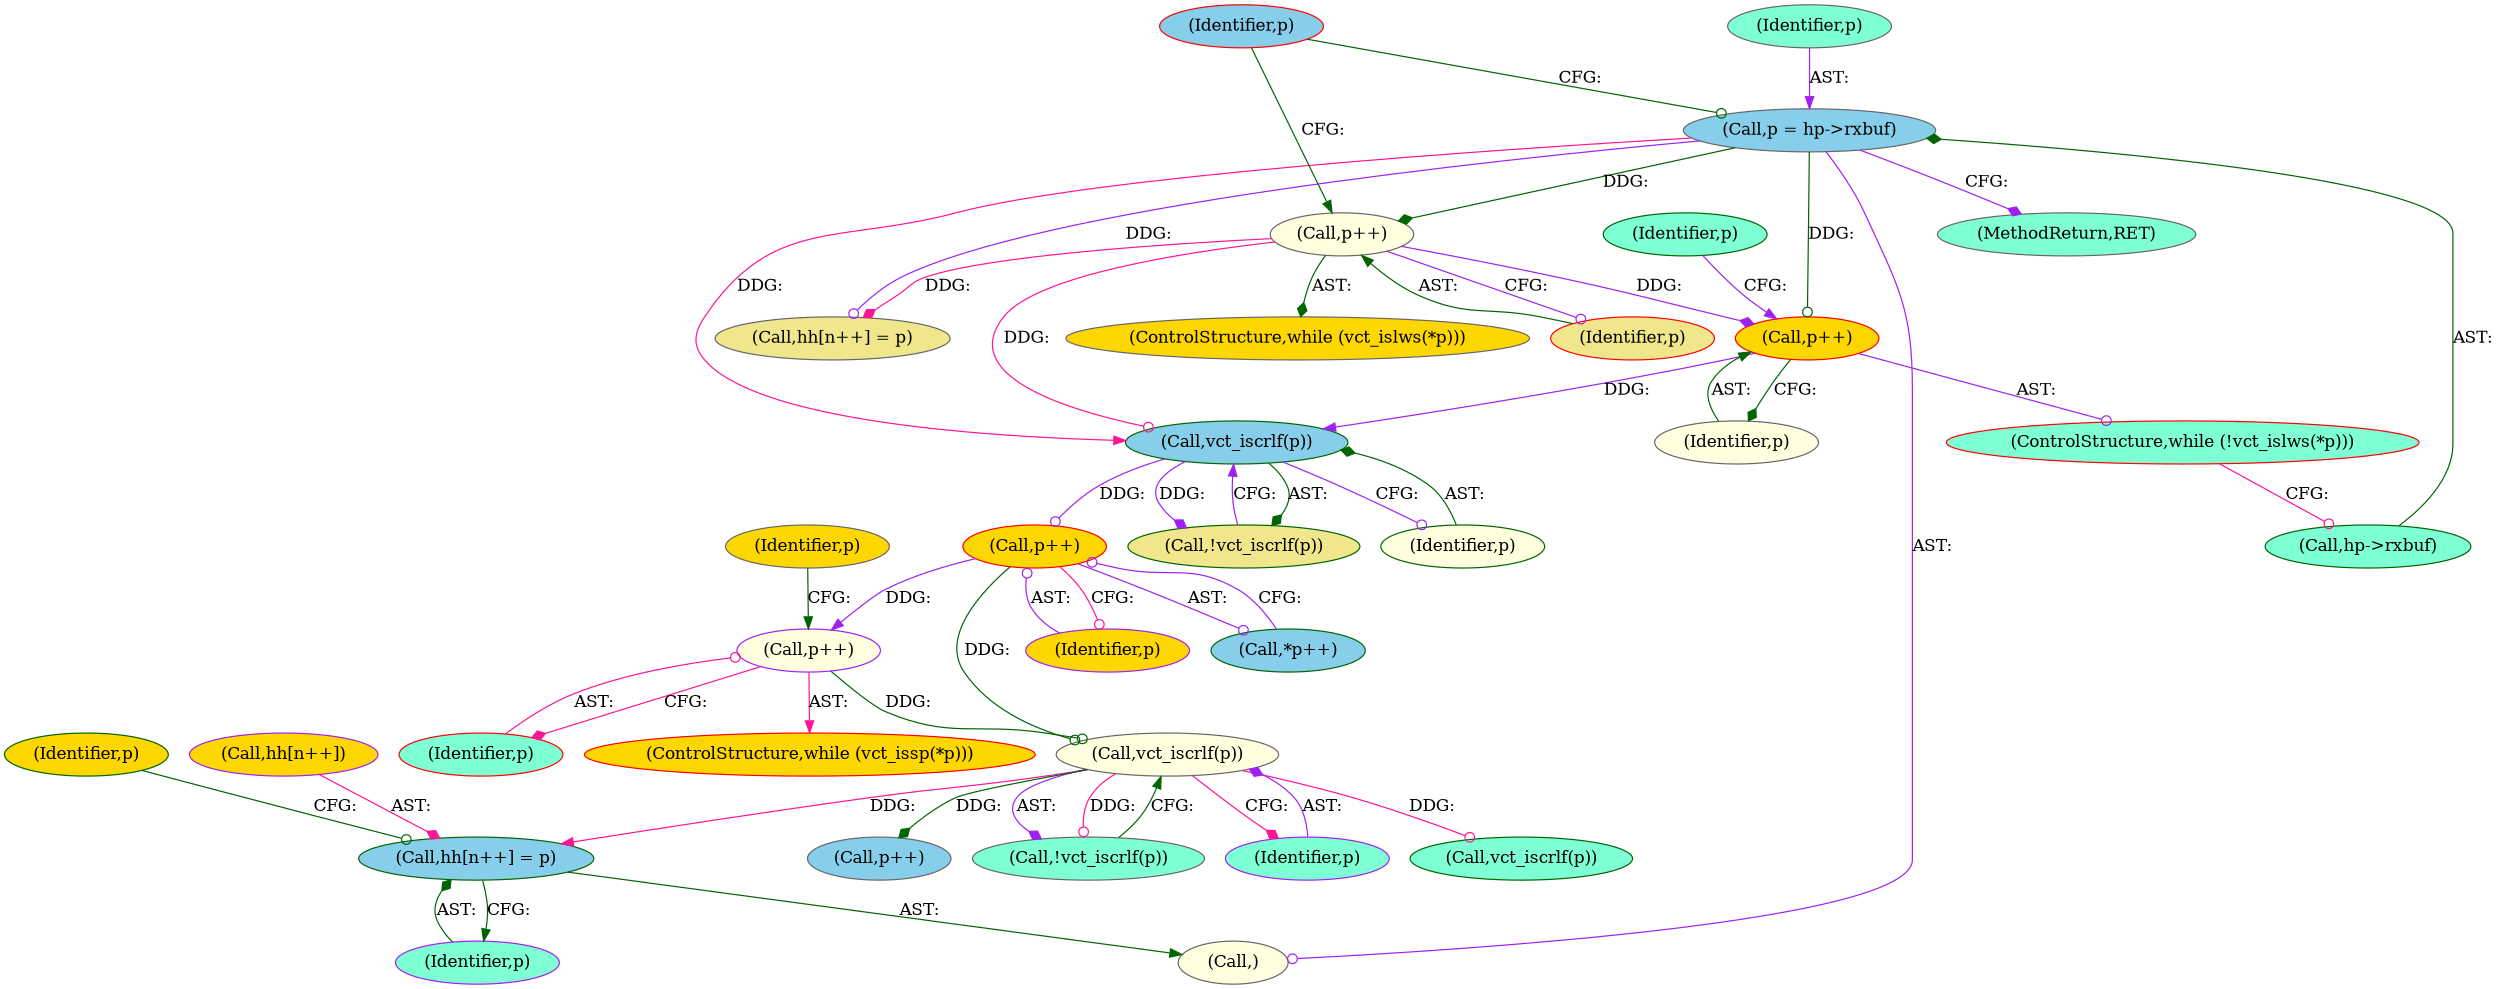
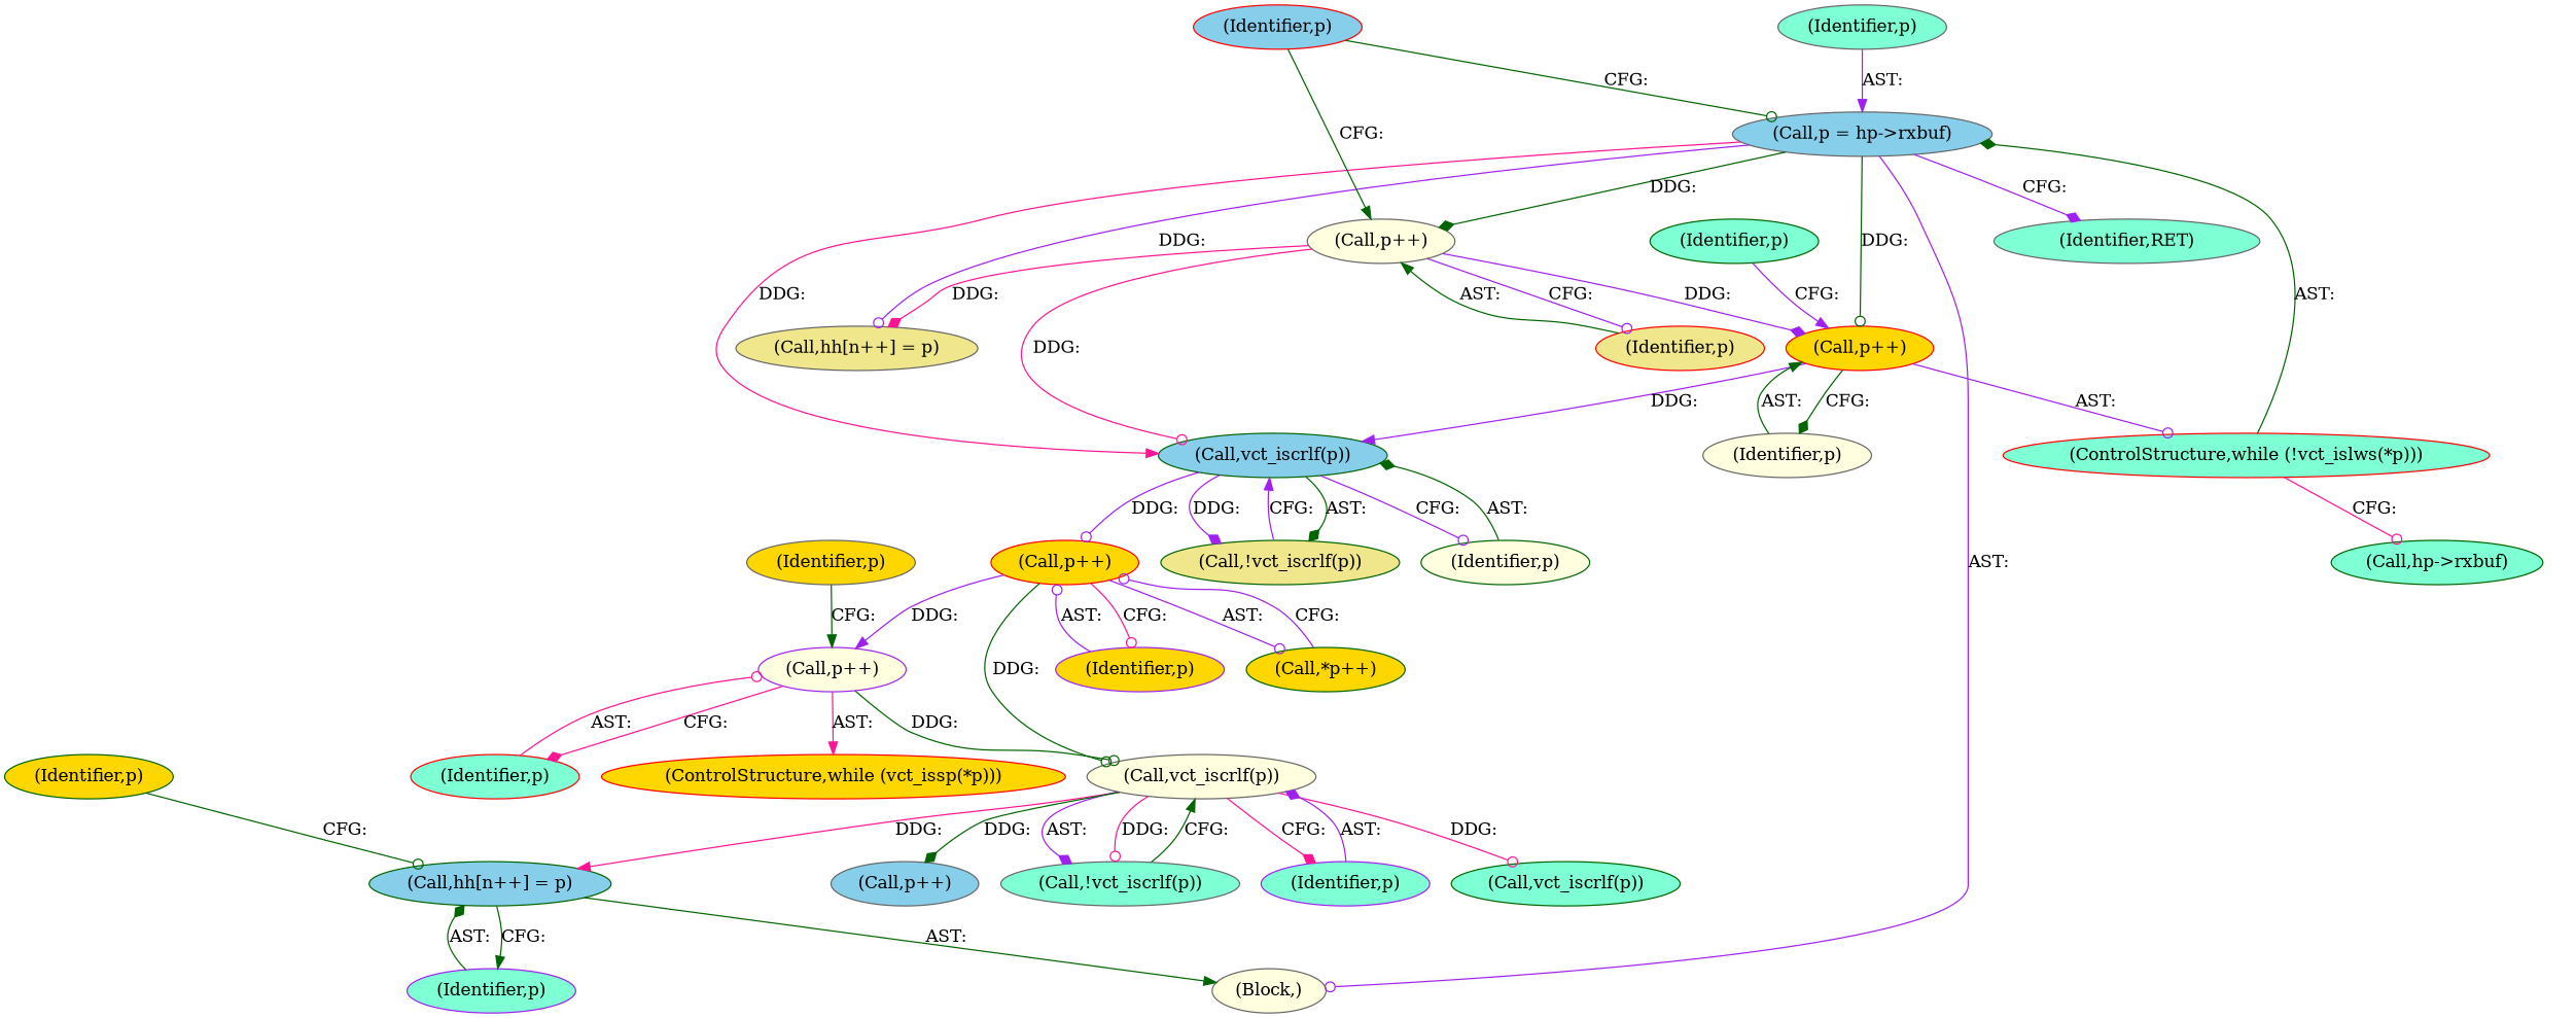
  digraph {
    node [color=gray40 fillcolor=aquamarine style=filled]
    edge [arrowhead=odot color=darkgreen]
    n1 [color=darkgreen fillcolor=skyblue label="(Call,hh[n++] = p)"]
    n2 [color=purple label="(Identifier,p)"]
-   n3 [fillcolor=lightyellow label="(Call,)"]
+   n3 [fillcolor=lightyellow label="(Block,)"]
    n4 [fillcolor=lightyellow label="(Call,vct_iscrlf(p))"]
    n5 [label="(Call,!vct_iscrlf(p))"]
    n6 [color=darkgreen label="(Call,vct_iscrlf(p))"]
    n7 [color=purple label="(Identifier,p)"]
    n8 [fillcolor=skyblue label="(Call,p++)"]
    n9 [color=red fillcolor=gold label="(Call,p++)"]
    n10 [color=purple fillcolor=lightyellow label="(Call,p++)"]
-   n11 [color=darkgreen fillcolor=skyblue label="(Call,*p++)"]
+   n11 [color=darkgreen fillcolor=gold label="(Call,*p++)"]
    n12 [color=purple fillcolor=gold label="(Identifier,p)"]
    n13 [color=red fillcolor=gold label="(ControlStructure,while (vct_issp(*p)))"]
    n14 [color=red label="(Identifier,p)"]
    n15 [color=darkgreen fillcolor=skyblue label="(Call,vct_iscrlf(p))"]
    n16 [color=darkgreen fillcolor=khaki label="(Call,!vct_iscrlf(p))"]
    n17 [color=darkgreen fillcolor=lightyellow label="(Identifier,p)"]
    n18 [color=red fillcolor=gold label="(Call,p++)"]
    n19 [fillcolor=lightyellow label="(Identifier,p)"]
    n20 [color=red label="(ControlStructure,while (!vct_islws(*p)))"]
    n21 [color=darkgreen label="(Call,hp->rxbuf)"]
    n22 [fillcolor=skyblue label="(Call,p = hp->rxbuf)"]
    n23 [fillcolor=lightyellow label="(Call,p++)"]
    n24 [fillcolor=khaki label="(Call,hh[n++] = p)"]
-   n25 [label="(MethodReturn,RET)"]
+   n25 [label="(Identifier,RET)"]
    n26 [color=red fillcolor=khaki label="(Identifier,p)"]
-   n27 [fillcolor=gold label="(ControlStructure,while (vct_islws(*p)))"]
    n28 [color=red fillcolor=skyblue label="(Identifier,p)"]
    n29 [label="(Identifier,p)"]
    n30 [color=darkgreen fillcolor=gold label="(Identifier,p)"]
    n31 [color=darkgreen label="(Identifier,p)"]
-   n32 [color=purple fillcolor=gold label="(Call,hh[n++])"]
    n33 [fillcolor=gold label="(Identifier,p)"]
    n1 -> n2 [arrowhead=normal label="CFG: "]
    n1 -> n3 [arrowhead=normal label="AST: "]
    n2 -> n1 [arrowhead=diamond label="AST: "]
    n4 -> n1 [arrowhead=normal color=deeppink label="DDG: "]
    n4 -> n5 [arrowhead=diamond color=purple label="AST: "]
    n4 -> n5 [color=deeppink label="DDG: "]
    n4 -> n6 [color=deeppink label="DDG: "]
    n4 -> n7 [arrowhead=diamond color=deeppink label="CFG: "]
    n4 -> n8 [arrowhead=diamond label="DDG: "]
    n5 -> n4 [arrowhead=normal label="CFG: "]
    n7 -> n4 [arrowhead=diamond color=purple label="AST: "]
    n9 -> n4 [label="DDG: "]
    n9 -> n10 [arrowhead=normal color=purple label="DDG: "]
    n9 -> n11 [color=purple label="AST: "]
    n9 -> n12 [color=deeppink label="CFG: "]
    n10 -> n4 [label="DDG: "]
    n10 -> n13 [arrowhead=normal color=deeppink label="AST: "]
    n10 -> n14 [arrowhead=diamond color=deeppink label="CFG: "]
    n11 -> n9 [color=purple label="CFG: "]
    n12 -> n9 [color=purple label="AST: "]
    n14 -> n10 [color=deeppink label="AST: "]
    n15 -> n9 [color=purple label="DDG: "]
    n15 -> n16 [arrowhead=diamond label="AST: "]
    n15 -> n16 [arrowhead=diamond color=purple label="DDG: "]
    n15 -> n17 [color=purple label="CFG: "]
    n16 -> n15 [arrowhead=normal color=purple label="CFG: "]
    n17 -> n15 [arrowhead=diamond label="AST: "]
    n18 -> n15 [arrowhead=normal color=purple label="DDG: "]
    n18 -> n19 [arrowhead=diamond label="CFG: "]
    n18 -> n20 [color=purple label="AST: "]
    n19 -> n18 [arrowhead=normal label="AST: "]
    n20 -> n21 [color=deeppink label="CFG: "]
-   n21 -> n22 [arrowhead=diamond label="AST: "]
+   n20 -> n22 [arrowhead=diamond label="AST: "]
    n22 -> n3 [color=purple label="AST: "]
    n22 -> n15 [arrowhead=normal color=deeppink label="DDG: "]
    n22 -> n18 [label="DDG: "]
    n22 -> n23 [arrowhead=diamond label="DDG: "]
    n22 -> n24 [color=purple label="DDG: "]
    n22 -> n25 [arrowhead=diamond color=purple label="CFG: "]
    n23 -> n15 [color=deeppink label="DDG: "]
    n23 -> n18 [arrowhead=diamond color=purple label="DDG: "]
    n23 -> n24 [arrowhead=diamond color=deeppink label="DDG: "]
    n23 -> n26 [color=purple label="CFG: "]
-   n23 -> n27 [arrowhead=diamond label="AST: "]
    n26 -> n23 [arrowhead=normal label="AST: "]
    n28 -> n22 [label="CFG: "]
    n28 -> n23 [arrowhead=normal label="CFG: "]
    n29 -> n22 [arrowhead=normal color=purple label="AST: "]
    n30 -> n1 [label="CFG: "]
    n31 -> n18 [arrowhead=normal color=purple label="CFG: "]
-   n32 -> n1 [arrowhead=diamond color=deeppink label="AST: "]
    n33 -> n10 [arrowhead=normal label="CFG: "]
  }
